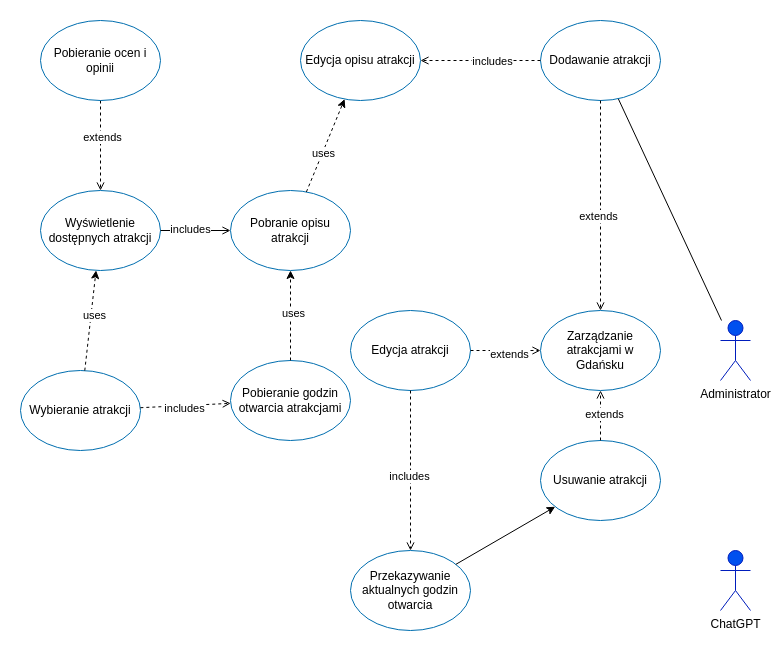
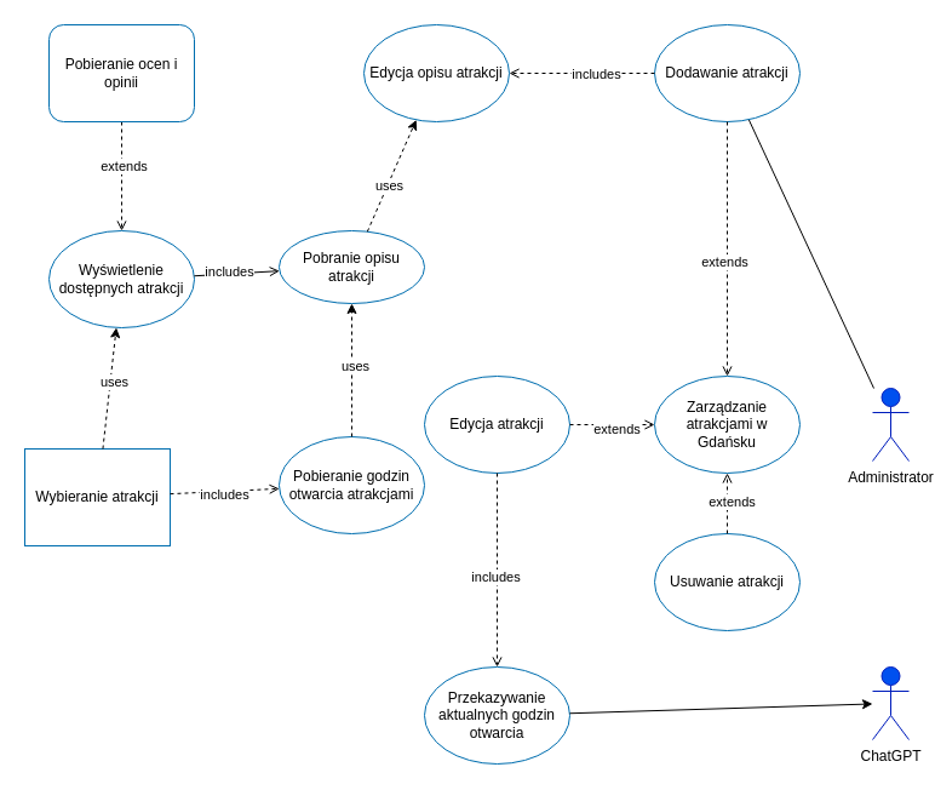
  <mxCell id="0" />
  <mxCell id="1" parent="0" />
  <mxCell id="2" value="Administrator" style="shape=umlActor;verticalLabelPosition=bottom;verticalAlign=top;html=1;outlineConnect=0;fillColor=#0050ef;fontColor=#000000;strokeColor=#001DBC;" vertex="1" parent="1"><mxGeometry x="720" y="320" width="30" height="60" as="geometry" /></mxCell>
  <mxCell id="3" value="&lt;font color=&quot;#000000&quot;&gt;Zarządzanie atrakcjami w Gdańsku&lt;/font&gt;" style="ellipse;whiteSpace=wrap;html=1;fillColor=none;fontColor=default;strokeColor=#006EAF;labelBackgroundColor=none;labelBorderColor=none;labelPosition=center;verticalLabelPosition=middle;align=center;verticalAlign=middle;" vertex="1" parent="1"><mxGeometry x="540" y="310" width="120" height="80" as="geometry" /></mxCell>
  <mxCell id="4" value="" style="endArrow=none;html=1;rounded=0;strokeColor=#000000;endFill=0;" edge="1" parent="1" source="2" target="9"><mxGeometry width="50" height="50" relative="1" as="geometry"><mxPoint x="940" y="1050" as="sourcePoint" /><mxPoint x="1000" y="1100" as="targetPoint" /></mxGeometry></mxCell>
  <mxCell id="5" value="&lt;font color=&quot;#000000&quot;&gt;Wyświetlenie dostępnych atrakcji&lt;/font&gt;" style="ellipse;whiteSpace=wrap;html=1;fillColor=none;fontColor=default;strokeColor=#006EAF;labelBackgroundColor=none;labelBorderColor=none;labelPosition=center;verticalLabelPosition=middle;align=center;verticalAlign=middle;" vertex="1" parent="1"><mxGeometry x="40" y="190" width="120" height="80" as="geometry" /></mxCell>
  <mxCell id="6" value="" style="endArrow=open;html=1;rounded=0;strokeColor=#000000;endFill=0;dashed=1;" edge="1" parent="1" source="18" target="5"><mxGeometry width="50" height="50" relative="1" as="geometry"><mxPoint x="-120" y="10" as="sourcePoint" /><mxPoint x="500" y="340" as="targetPoint" /></mxGeometry></mxCell>
  <mxCell id="7" value="extends" style="edgeLabel;html=1;align=center;verticalAlign=middle;resizable=0;points=[];" vertex="1" connectable="0" parent="6"><mxGeometry x="-0.178" y="1" relative="1" as="geometry"><mxPoint y="-1" as="offset" /></mxGeometry></mxCell>
  <mxCell id="8" value="&lt;font color=&quot;#000000&quot;&gt;Pobieranie godzin otwarcia atrakcjami&lt;br&gt;&lt;/font&gt;" style="ellipse;whiteSpace=wrap;html=1;fillColor=none;fontColor=default;strokeColor=#006EAF;labelBackgroundColor=none;labelBorderColor=none;labelPosition=center;verticalLabelPosition=middle;align=center;verticalAlign=middle;" vertex="1" parent="1"><mxGeometry x="230" y="360" width="120" height="80" as="geometry" /></mxCell>
  <mxCell id="9" value="&lt;font color=&quot;#000000&quot;&gt;Dodawanie atrakcji&lt;/font&gt;" style="ellipse;whiteSpace=wrap;html=1;fillColor=none;fontColor=default;strokeColor=#006EAF;labelBackgroundColor=none;labelBorderColor=none;labelPosition=center;verticalLabelPosition=middle;align=center;verticalAlign=middle;" vertex="1" parent="1"><mxGeometry x="540" y="20" width="120" height="80" as="geometry" /></mxCell>
  <mxCell id="10" value="&lt;font color=&quot;#000000&quot;&gt;Usuwanie atrakcji&lt;/font&gt;" style="ellipse;whiteSpace=wrap;html=1;fillColor=none;fontColor=default;strokeColor=#006EAF;labelBackgroundColor=none;labelBorderColor=none;labelPosition=center;verticalLabelPosition=middle;align=center;verticalAlign=middle;" vertex="1" parent="1"><mxGeometry x="540" y="440" width="120" height="80" as="geometry" /></mxCell>
  <mxCell id="11" value="&lt;font color=&quot;#000000&quot;&gt;Edycja atrakcji&lt;/font&gt;" style="ellipse;whiteSpace=wrap;html=1;fillColor=none;fontColor=default;strokeColor=#006EAF;labelBackgroundColor=none;labelBorderColor=none;labelPosition=center;verticalLabelPosition=middle;align=center;verticalAlign=middle;" vertex="1" parent="1"><mxGeometry x="350" y="310" width="120" height="80" as="geometry" /></mxCell>
  <mxCell id="12" value="" style="endArrow=open;html=1;rounded=0;strokeColor=#000000;endFill=0;dashed=1;" edge="1" parent="1" source="10" target="3"><mxGeometry width="50" height="50" relative="1" as="geometry"><mxPoint x="1010" y="502" as="sourcePoint" /><mxPoint x="919" y="513" as="targetPoint" /></mxGeometry></mxCell>
  <mxCell id="13" value="extends" style="edgeLabel;html=1;align=center;verticalAlign=middle;resizable=0;points=[];" vertex="1" connectable="0" parent="12"><mxGeometry x="0.095" y="-3" relative="1" as="geometry"><mxPoint as="offset" /></mxGeometry></mxCell>
  <mxCell id="14" value="" style="endArrow=open;html=1;rounded=0;strokeColor=#000000;endFill=0;dashed=1;" edge="1" parent="1" source="9" target="3"><mxGeometry width="50" height="50" relative="1" as="geometry"><mxPoint x="921" y="595" as="sourcePoint" /><mxPoint x="889" y="555" as="targetPoint" /></mxGeometry></mxCell>
  <mxCell id="15" value="extends" style="edgeLabel;html=1;align=center;verticalAlign=middle;resizable=0;points=[];" vertex="1" connectable="0" parent="14"><mxGeometry x="0.095" y="-3" relative="1" as="geometry"><mxPoint as="offset" /></mxGeometry></mxCell>
  <mxCell id="16" value="" style="endArrow=open;html=1;rounded=0;strokeColor=#000000;endFill=0;dashed=1;" edge="1" parent="1" source="11" target="3"><mxGeometry width="50" height="50" relative="1" as="geometry"><mxPoint x="921" y="595" as="sourcePoint" /><mxPoint x="889" y="555" as="targetPoint" /></mxGeometry></mxCell>
  <mxCell id="17" value="extends" style="edgeLabel;html=1;align=center;verticalAlign=middle;resizable=0;points=[];" vertex="1" connectable="0" parent="16"><mxGeometry x="0.095" y="-3" relative="1" as="geometry"><mxPoint as="offset" /></mxGeometry></mxCell>
- <mxCell id="18" value="&lt;font color=&quot;#000000&quot;&gt;Pobieranie ocen i opinii&lt;/font&gt;" style="ellipse;whiteSpace=wrap;html=1;fillColor=none;fontColor=default;strokeColor=#006EAF;labelBackgroundColor=none;labelBorderColor=none;labelPosition=center;verticalLabelPosition=middle;align=center;verticalAlign=middle;" vertex="1" parent="1"><mxGeometry x="40" y="20" width="120" height="80" as="geometry" /></mxCell>
- <mxCell id="19" value="&lt;font color=&quot;#000000&quot;&gt;Wybieranie atrakcji&lt;/font&gt;" style="ellipse;whiteSpace=wrap;html=1;fillColor=none;fontColor=default;strokeColor=#006EAF;labelBackgroundColor=none;labelBorderColor=none;labelPosition=center;verticalLabelPosition=middle;align=center;verticalAlign=middle;" vertex="1" parent="1"><mxGeometry x="20" y="370" width="120" height="80" as="geometry" /></mxCell>
+ <mxCell id="18" value="&lt;font color=&quot;#000000&quot;&gt;Pobieranie ocen i opinii&lt;/font&gt;" style="whiteSpace=wrap;html=1;fillColor=none;fontColor=default;strokeColor=#006EAF;labelBackgroundColor=none;labelBorderColor=none;labelPosition=center;verticalLabelPosition=middle;align=center;verticalAlign=middle;rounded=1;" vertex="1" parent="1"><mxGeometry x="40" y="20" width="120" height="80" as="geometry" /></mxCell>
+ <mxCell id="19" value="&lt;font color=&quot;#000000&quot;&gt;Wybieranie atrakcji&lt;/font&gt;" style="whiteSpace=wrap;html=1;fillColor=none;fontColor=default;strokeColor=#006EAF;labelBackgroundColor=none;labelBorderColor=none;labelPosition=center;verticalLabelPosition=middle;align=center;verticalAlign=middle;rounded=0;" vertex="1" parent="1"><mxGeometry x="20" y="370" width="120" height="80" as="geometry" /></mxCell>
  <mxCell id="20" value="" style="endArrow=classic;html=1;rounded=0;strokeColor=#000000;endFill=1;dashed=1;" edge="1" parent="1" source="19" target="5"><mxGeometry width="50" height="50" relative="1" as="geometry"><mxPoint x="380" y="380" as="sourcePoint" /><mxPoint x="300" y="450" as="targetPoint" /></mxGeometry></mxCell>
  <mxCell id="21" value="uses" style="edgeLabel;html=1;align=center;verticalAlign=middle;resizable=0;points=[];" vertex="1" connectable="0" parent="20"><mxGeometry x="0.116" y="-3" relative="1" as="geometry"><mxPoint as="offset" /></mxGeometry></mxCell>
  <mxCell id="22" value="&lt;font color=&quot;#000000&quot;&gt;Edycja opisu atrakcji&lt;/font&gt;" style="ellipse;whiteSpace=wrap;html=1;fillColor=none;fontColor=default;strokeColor=#006EAF;labelBackgroundColor=none;labelBorderColor=none;labelPosition=center;verticalLabelPosition=middle;align=center;verticalAlign=middle;" vertex="1" parent="1"><mxGeometry x="300" y="20" width="120" height="80" as="geometry" /></mxCell>
- <mxCell id="23" value="&lt;font color=&quot;#000000&quot;&gt;Pobranie opisu atrakcji&lt;/font&gt;" style="ellipse;whiteSpace=wrap;html=1;fillColor=none;fontColor=default;strokeColor=#006EAF;labelBackgroundColor=none;labelBorderColor=none;labelPosition=center;verticalLabelPosition=middle;align=center;verticalAlign=middle;" vertex="1" parent="1"><mxGeometry x="230" y="190" width="120" height="80" as="geometry" /></mxCell>
+ <mxCell id="23" value="&lt;font color=&quot;#000000&quot;&gt;Pobranie opisu atrakcji&lt;/font&gt;" style="ellipse;whiteSpace=wrap;html=1;fillColor=none;fontColor=default;strokeColor=#006EAF;labelBackgroundColor=none;labelBorderColor=none;labelPosition=center;verticalLabelPosition=middle;align=center;verticalAlign=middle;" vertex="1" parent="1"><mxGeometry x="230" y="190" width="120" height="60" as="geometry" /></mxCell>
  <mxCell id="24" value="" style="endArrow=classic;html=1;rounded=0;strokeColor=#000000;endFill=1;dashed=1;" edge="1" parent="1" source="23" target="22"><mxGeometry width="50" height="50" relative="1" as="geometry"><mxPoint x="339" y="678" as="sourcePoint" /><mxPoint x="371" y="682" as="targetPoint" /></mxGeometry></mxCell>
  <mxCell id="25" value="uses" style="edgeLabel;html=1;align=center;verticalAlign=middle;resizable=0;points=[];" vertex="1" connectable="0" parent="24"><mxGeometry x="-0.167" y="-1" relative="1" as="geometry"><mxPoint as="offset" /></mxGeometry></mxCell>
  <mxCell id="26" value="" style="endArrow=open;html=1;rounded=0;strokeColor=#000000;endFill=0;dashed=0;" edge="1" parent="1" source="5" target="23"><mxGeometry width="50" height="50" relative="1" as="geometry"><mxPoint x="134" y="443" as="sourcePoint" /><mxPoint x="306" y="337" as="targetPoint" /></mxGeometry></mxCell>
  <mxCell id="27" value="includes" style="edgeLabel;html=1;align=center;verticalAlign=middle;resizable=0;points=[];" vertex="1" connectable="0" parent="26"><mxGeometry x="-0.178" y="1" relative="1" as="geometry"><mxPoint y="-1" as="offset" /></mxGeometry></mxCell>
  <mxCell id="28" value="" style="endArrow=open;html=1;rounded=0;strokeColor=#000000;endFill=0;dashed=1;" edge="1" parent="1" source="19" target="8"><mxGeometry width="50" height="50" relative="1" as="geometry"><mxPoint x="60" y="532" as="sourcePoint" /><mxPoint x="140" y="568" as="targetPoint" /></mxGeometry></mxCell>
  <mxCell id="29" value="includes" style="edgeLabel;html=1;align=center;verticalAlign=middle;resizable=0;points=[];" vertex="1" connectable="0" parent="28"><mxGeometry x="-0.033" y="-2" relative="1" as="geometry"><mxPoint as="offset" /></mxGeometry></mxCell>
  <mxCell id="30" value="" style="endArrow=classic;html=1;rounded=0;strokeColor=#000000;endFill=1;dashed=1;" edge="1" parent="1" source="8" target="23"><mxGeometry width="50" height="50" relative="1" as="geometry"><mxPoint x="565" y="329" as="sourcePoint" /><mxPoint x="635" y="511" as="targetPoint" /></mxGeometry></mxCell>
  <mxCell id="31" value="uses" style="edgeLabel;html=1;align=center;verticalAlign=middle;resizable=0;points=[];" vertex="1" connectable="0" parent="30"><mxGeometry x="0.075" y="-2" relative="1" as="geometry"><mxPoint as="offset" /></mxGeometry></mxCell>
  <mxCell id="32" value="" style="endArrow=open;html=1;rounded=0;strokeColor=#000000;endFill=0;dashed=1;" edge="1" parent="1" source="9" target="22"><mxGeometry width="50" height="50" relative="1" as="geometry"><mxPoint x="850" y="180" as="sourcePoint" /><mxPoint x="1108" y="242" as="targetPoint" /></mxGeometry></mxCell>
  <mxCell id="33" value="includes" style="edgeLabel;html=1;align=center;verticalAlign=middle;resizable=0;points=[];" vertex="1" connectable="0" parent="32"><mxGeometry x="-0.178" y="1" relative="1" as="geometry"><mxPoint y="-1" as="offset" /></mxGeometry></mxCell>
  <mxCell id="34" value="ChatGPT" style="shape=umlActor;verticalLabelPosition=bottom;verticalAlign=top;html=1;outlineConnect=0;fillColor=#0050ef;fontColor=#000000;strokeColor=#001DBC;" vertex="1" parent="1"><mxGeometry x="720" y="550" width="30" height="60" as="geometry" /></mxCell>
  <mxCell id="35" value="Przekazywanie&lt;br&gt;aktualnych godzin otwarcia" style="ellipse;whiteSpace=wrap;html=1;fillColor=none;fontColor=default;strokeColor=#006EAF;labelBackgroundColor=none;labelBorderColor=none;labelPosition=center;verticalLabelPosition=middle;align=center;verticalAlign=middle;" vertex="1" parent="1"><mxGeometry x="350" y="550" width="120" height="80" as="geometry" /></mxCell>
- <mxCell id="36" value="" style="endArrow=classic;html=1;rounded=0;" edge="1" parent="1" source="35" target="10"><mxGeometry width="50" height="50" relative="1" as="geometry"><mxPoint x="860" y="220" as="sourcePoint" /><mxPoint x="910" y="170" as="targetPoint" /></mxGeometry></mxCell>
+ <mxCell id="36" value="" style="endArrow=classic;html=1;rounded=0;" edge="1" parent="1" source="35" target="34"><mxGeometry width="50" height="50" relative="1" as="geometry"><mxPoint x="860" y="220" as="sourcePoint" /><mxPoint x="910" y="170" as="targetPoint" /></mxGeometry></mxCell>
  <mxCell id="37" value="" style="endArrow=open;html=1;rounded=0;strokeColor=#000000;endFill=0;dashed=1;" edge="1" parent="1" source="11" target="35"><mxGeometry width="50" height="50" relative="1" as="geometry"><mxPoint x="1040" y="522" as="sourcePoint" /><mxPoint x="1296" y="250" as="targetPoint" /></mxGeometry></mxCell>
  <mxCell id="38" value="includes" style="edgeLabel;html=1;align=center;verticalAlign=middle;resizable=0;points=[];" vertex="1" connectable="0" parent="37"><mxGeometry x="0.067" y="-2" relative="1" as="geometry"><mxPoint as="offset" /></mxGeometry></mxCell>
